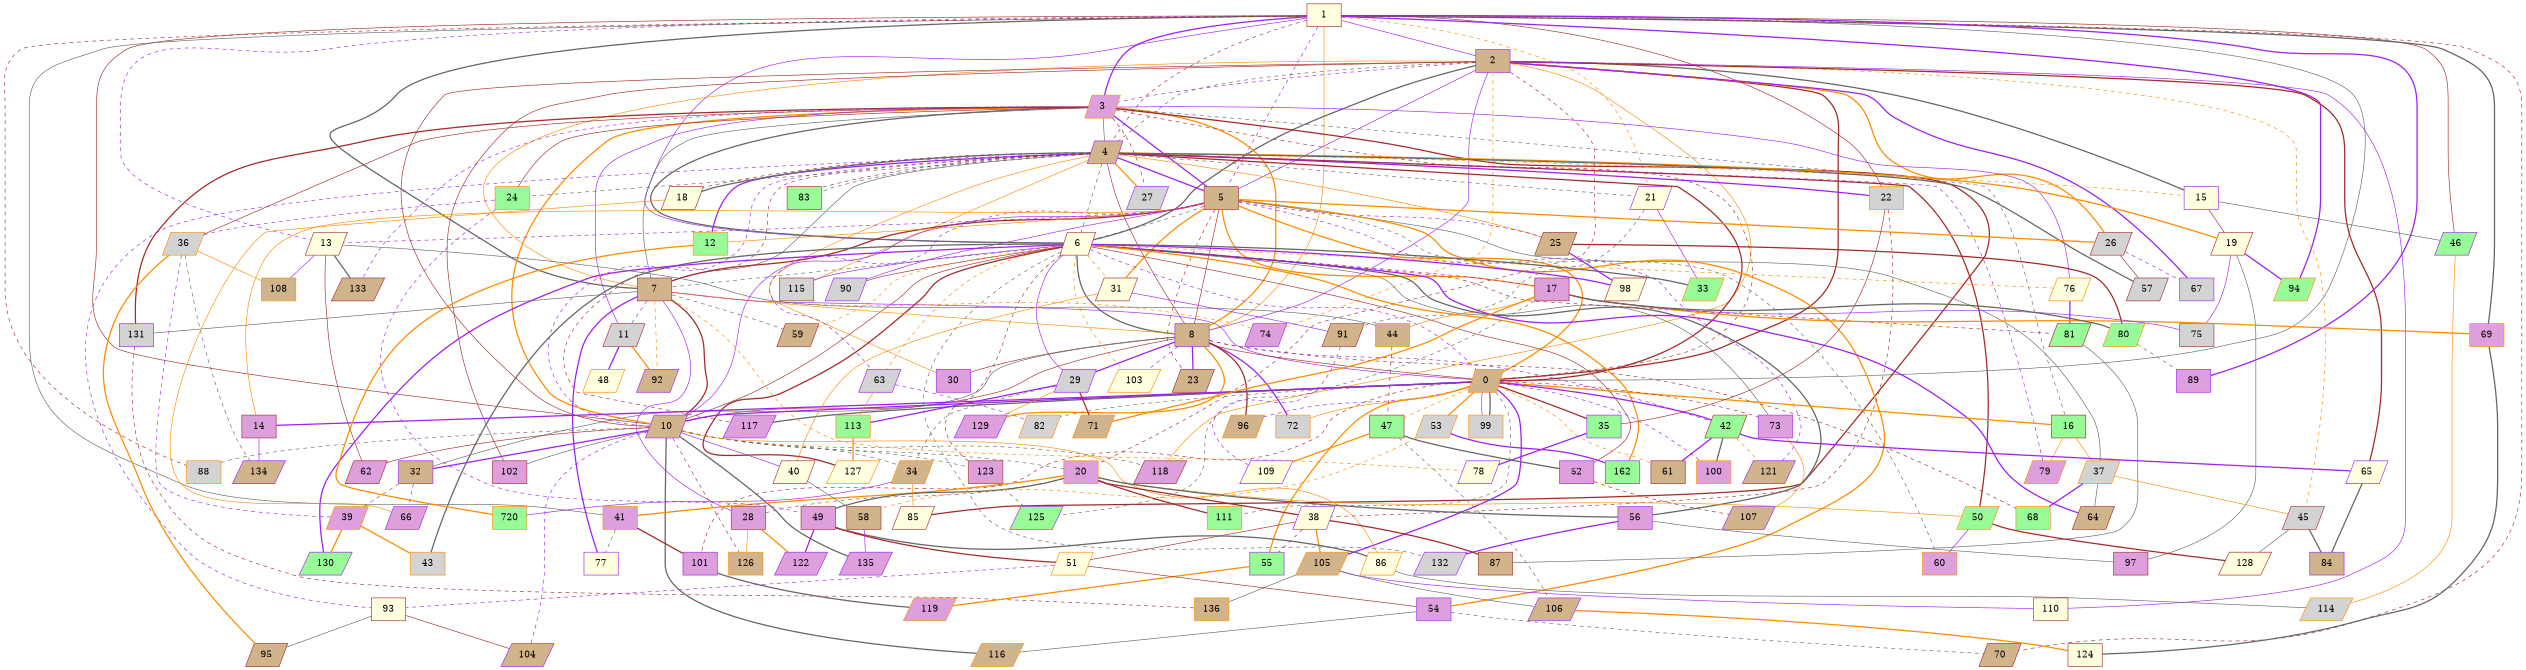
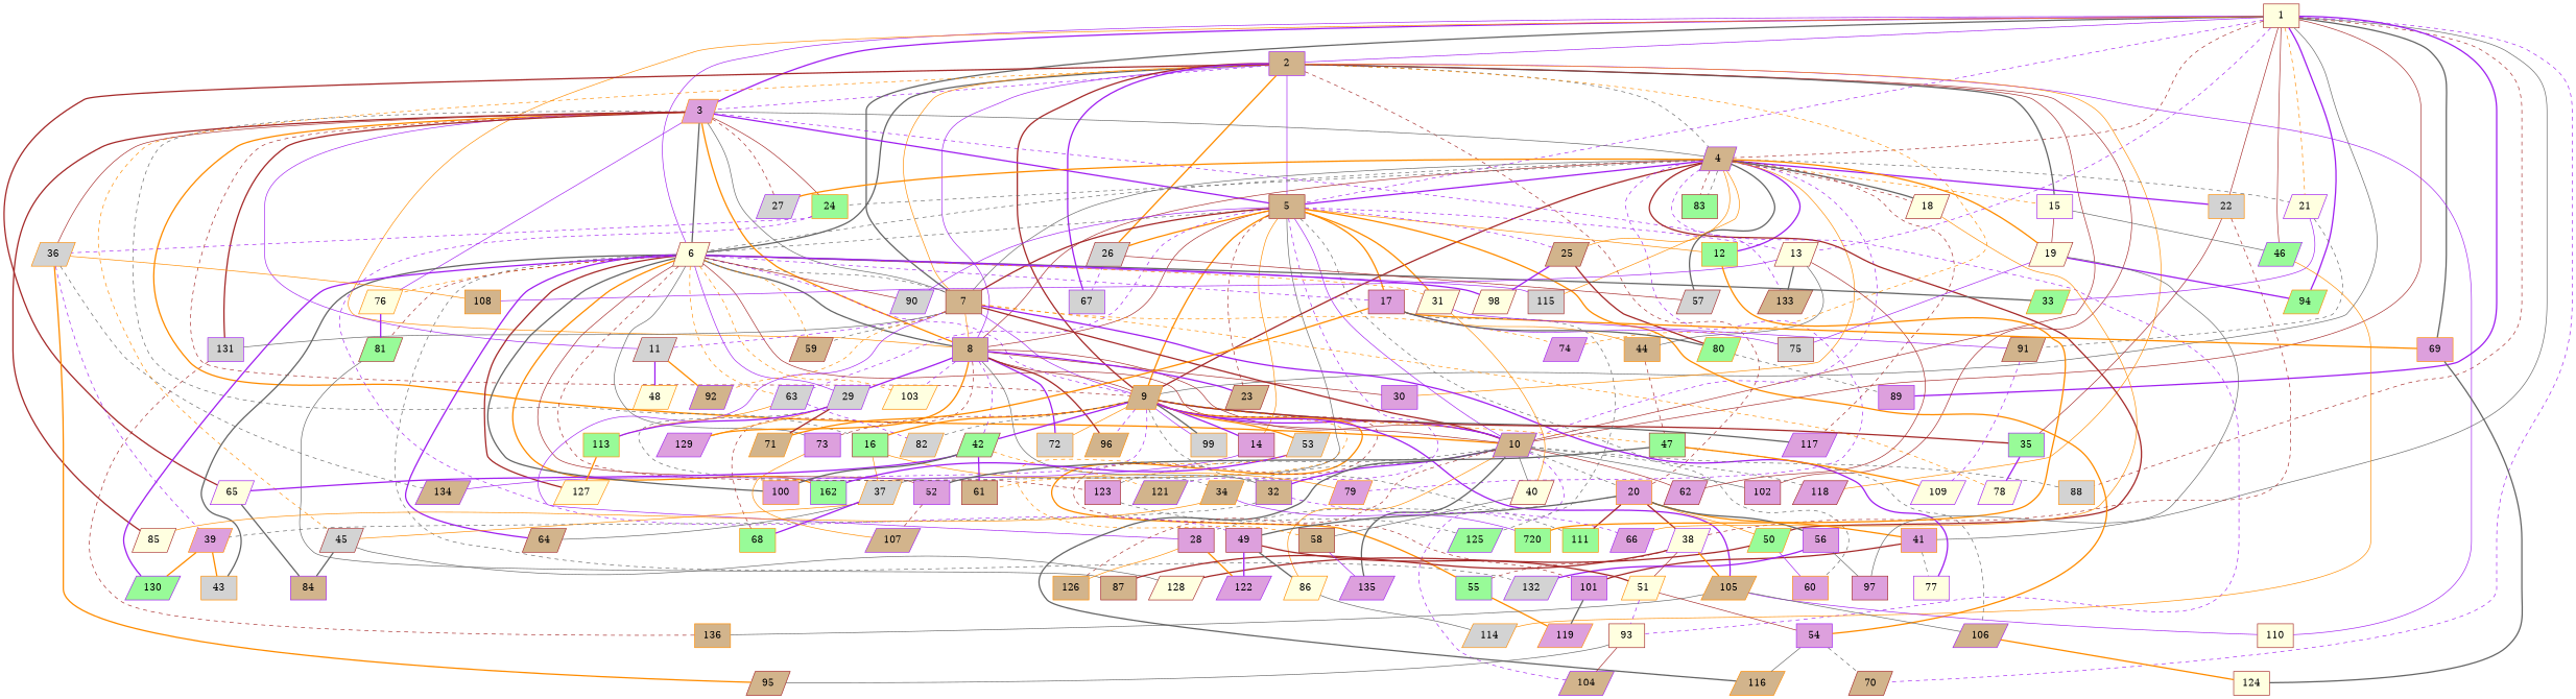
  graph {
    node [color=brown fillcolor=tan shape=parallelogram style=filled]
    edge [color=purple style=bold]
    1 [fillcolor=lightyellow shape=box]
    2 [color=purple shape=box]
    3 [color=darkorange fillcolor=plum]
    4 [color=purple]
    5 [shape=box]
    6 [fillcolor=lightyellow]
    7 [shape=box]
    8 [color=purple shape=box]
-   9 [color=darkorange label=0]
+   9 [color=darkorange]
    10 [color=purple]
    13 [fillcolor=lightyellow]
    21 [color=purple fillcolor=lightyellow]
    22 [color=darkorange fillcolor=lightgrey shape=box]
    41 [color=darkorange fillcolor=plum shape=box]
    46 [color=purple fillcolor=palegreen]
    69 [color=darkorange fillcolor=plum shape=box]
    70
    88 [color=darkorange fillcolor=lightgrey shape=box]
    89 [color=purple fillcolor=plum shape=box]
    94 [color=darkorange fillcolor=palegreen]
    15 [color=purple fillcolor=lightyellow shape=box]
    20 [color=darkorange fillcolor=plum shape=box]
    26 [fillcolor=lightgrey]
    45 [fillcolor=lightgrey]
    65 [color=purple fillcolor=lightyellow]
    67 [color=purple fillcolor=lightgrey shape=box]
    74 [color=purple fillcolor=plum]
    102 [fillcolor=plum shape=box]
    110 [fillcolor=lightyellow shape=box]
    118 [fillcolor=plum]
    11 [fillcolor=lightgrey]
    16 [fillcolor=palegreen shape=box]
    24 [color=darkorange fillcolor=palegreen shape=box]
    27 [color=purple fillcolor=lightgrey]
    36 [color=darkorange fillcolor=lightgrey]
    76 [color=darkorange fillcolor=lightyellow]
    85 [fillcolor=lightyellow]
    131 [color=purple fillcolor=lightgrey shape=box]
    133
    12 [color=darkorange fillcolor=palegreen shape=box]
    18 [fillcolor=lightyellow]
    19 [fillcolor=lightyellow]
    25
    30 [color=purple fillcolor=plum shape=box]
    50 [color=darkorange fillcolor=palegreen]
    57 [fillcolor=lightgrey]
    79 [color=darkorange fillcolor=plum]
    83 [fillcolor=palegreen shape=box]
    93 [fillcolor=lightyellow shape=box]
    115 [fillcolor=lightgrey shape=box]
    117 [color=purple fillcolor=plum]
    14 [fillcolor=plum shape=box]
    17 [fillcolor=plum shape=box]
    23
    31 [fillcolor=lightyellow]
    37 [color=darkorange fillcolor=lightgrey]
    54 [color=purple fillcolor=plum shape=box]
    60 [color=darkorange fillcolor=plum shape=box]
    63 [color=purple fillcolor=lightgrey]
    90 [color=purple fillcolor=lightgrey]
    121 [color=purple]
    29 [color=purple fillcolor=lightgrey]
    33 [color=darkorange fillcolor=palegreen]
    43 [color=darkorange fillcolor=lightgrey shape=box]
    52 [color=purple fillcolor=plum shape=box]
    56 [color=purple fillcolor=plum shape=box]
    59
    64
    73 [color=purple fillcolor=plum shape=box]
    81 [fillcolor=palegreen]
    98 [fillcolor=lightyellow]
    103 [color=darkorange fillcolor=lightyellow]
    n73 [color=purple fillcolor=palegreen label=162 shape=box]
    123 [fillcolor=plum shape=box]
    127 [color=darkorange fillcolor=lightyellow]
    130 [color=purple fillcolor=palegreen]
    132 [color=purple fillcolor=lightgrey]
    28 [fillcolor=plum shape=box]
    77 [color=purple fillcolor=lightyellow shape=box]
    78 [color=purple fillcolor=lightyellow]
    92 [color=purple]
    32 [color=purple shape=box]
    42 [fillcolor=palegreen]
    68 [color=darkorange fillcolor=palegreen shape=box]
    72 [color=darkorange fillcolor=lightgrey shape=box]
    96 [color=darkorange]
    129 [color=purple fillcolor=plum]
    35 [color=purple fillcolor=palegreen shape=box]
    47 [fillcolor=palegreen shape=box]
    53 [color=darkorange fillcolor=lightgrey]
    55 [color=purple fillcolor=palegreen shape=box]
    61 [shape=box]
    82 [color=darkorange fillcolor=lightgrey]
    99 [color=darkorange fillcolor=lightgrey shape=box]
    100 [color=darkorange fillcolor=plum shape=box]
    101 [color=purple fillcolor=plum shape=box]
    105 [color=darkorange]
    111 [color=darkorange fillcolor=palegreen shape=box]
    34 [color=darkorange]
    40 [fillcolor=lightyellow]
    62 [fillcolor=plum]
    86 [color=darkorange fillcolor=lightyellow]
    104 [color=purple]
    116 [color=darkorange]
    126 [color=darkorange shape=box]
    135 [color=purple fillcolor=plum]
    44 [color=darkorange shape=box]
    108 [color=darkorange shape=box]
    91
    38 [color=purple fillcolor=lightyellow]
    114 [color=darkorange fillcolor=lightgrey]
    124 [fillcolor=lightyellow shape=box]
    49 [fillcolor=plum shape=box]
    84 [color=purple shape=box]
    128 [fillcolor=lightyellow]
    48 [color=darkorange fillcolor=lightyellow]
    134 [color=purple]
    39 [color=darkorange fillcolor=plum]
    95
    136 [color=darkorange shape=box]
    n121 [color=darkorange fillcolor=palegreen label=720 shape=box]
    66 [color=purple fillcolor=plum]
    75 [fillcolor=lightgrey shape=box]
    97 [fillcolor=plum shape=box]
    80 [color=darkorange fillcolor=palegreen]
    71 [color=darkorange]
    125 [color=purple fillcolor=palegreen]
    113 [color=darkorange fillcolor=palegreen shape=box]
    107 [color=purple]
    87 [shape=box]
    122 [color=purple fillcolor=plum]
    106 [color=purple]
    109 [color=purple fillcolor=lightyellow]
    58 [shape=box]
    119 [color=darkorange fillcolor=plum]
    51 [color=darkorange fillcolor=lightyellow]
    1 -- 2 [style=solid]
    1 -- 3
    1 -- 4 [color=brown style=dashed]
    1 -- 5 [style=dashed]
    1 -- 6 [style=solid]
    1 -- 7 [color=gray40]
    1 -- 8 [color=darkorange style=solid]
    1 -- 9 [color=gray40 style=solid]
    1 -- 10 [color=brown style=solid]
    1 -- 13 [style=dashed]
    1 -- 21 [color=darkorange style=dashed]
    1 -- 22 [color=brown style=solid]
    1 -- 41 [color=gray40 style=solid]
    1 -- 46 [color=brown style=solid]
    1 -- 69 [color=gray40]
-   1 -- 70 [color=brown style=dashed]
+   1 -- 70 [style=dashed]
    1 -- 88 [color=brown style=dashed]
    1 -- 89
    1 -- 94
    2 -- 3 [style=dashed]
    2 -- 4 [color=gray40 style=dashed]
    2 -- 5 [style=solid]
    2 -- 6 [color=gray40]
    2 -- 7 [color=darkorange style=solid]
    2 -- 8 [style=solid]
    2 -- 9 [color=brown]
    2 -- 10 [color=brown style=solid]
    2 -- 15 [color=gray40]
    2 -- 20 [color=brown style=dashed]
    2 -- 26 [color=darkorange]
    2 -- 45 [color=darkorange style=dashed]
    2 -- 65 [color=brown]
    2 -- 67
    2 -- 74 [color=darkorange style=dashed]
    2 -- 102 [color=brown style=solid]
    2 -- 110 [style=solid]
    2 -- 118 [color=darkorange style=solid]
    3 -- 4 [color=gray40 style=solid]
    3 -- 5
    3 -- 6 [color=gray40]
    3 -- 7 [color=gray40 style=solid]
    3 -- 8 [color=darkorange]
    3 -- 9 [color=brown style=dashed]
    3 -- 10 [color=darkorange]
    3 -- 11 [style=solid]
    3 -- 16 [color=gray40 style=dashed]
    3 -- 24 [color=brown style=solid]
    3 -- 27 [color=brown style=dashed]
    3 -- 36 [color=brown style=solid]
    3 -- 76 [style=solid]
    3 -- 85 [color=brown]
    3 -- 131 [color=brown]
    3 -- 133 [style=dashed]
    4 -- 5
    4 -- 6 [color=gray40 style=dashed]
    4 -- 7 [color=gray40 style=solid]
    4 -- 8 [color=brown style=solid]
    4 -- 9 [color=brown]
    4 -- 10 [style=dashed]
    4 -- 21 [color=gray40 style=dashed]
    4 -- 22
    4 -- 15 [color=darkorange style=dashed]
    4 -- 24 [color=gray40 style=dashed]
    4 -- 27 [color=darkorange]
    4 -- 12
    4 -- 18 [color=brown style=dashed]
    4 -- 18 [color=gray40]
    4 -- 19 [color=darkorange]
    4 -- 25 [color=darkorange style=solid]
    4 -- 30 [color=darkorange style=solid]
    4 -- 50 [color=brown]
    4 -- 57 [color=gray40]
    4 -- 79 [style=dashed]
    4 -- 83 [color=brown style=dashed]
    4 -- 83 [color=gray40 style=dashed]
    4 -- 93 [style=dashed]
    4 -- 115 [color=darkorange style=solid]
    4 -- 117 [color=brown style=dashed]
    5 -- 6 [color=gray40 style=dashed]
    5 -- 7 [color=brown]
    5 -- 8 [color=brown style=solid]
    5 -- 9 [color=darkorange]
    5 -- 10 [style=solid]
    5 -- 13 [style=dashed]
    5 -- 26 [color=darkorange]
    5 -- 12 [color=darkorange style=solid]
    5 -- 25 [style=dashed]
    5 -- 14 [color=darkorange style=solid]
    5 -- 17 [color=darkorange]
    5 -- 23 [color=brown style=dashed]
    5 -- 31 [color=darkorange]
    5 -- 37 [color=gray40 style=solid]
    5 -- 54 [color=darkorange]
    5 -- 60 [color=gray40 style=dashed]
    5 -- 63 [style=dashed]
    5 -- 90 [style=solid]
    5 -- 121 [style=dashed]
    6 -- 7 [color=gray40 style=dashed]
    6 -- 8 [color=gray40]
    6 -- 9 [style=dashed]
    6 -- 10 [color=brown style=solid]
    6 -- 76 [color=darkorange style=dashed]
    6 -- 115 [style=solid]
    6 -- 17 [style=dashed]
    6 -- 31 [color=darkorange style=dashed]
    6 -- 63 [color=darkorange style=dashed]
    6 -- 90 [color=brown style=solid]
    6 -- 29 [style=solid]
    6 -- 33 [color=gray40]
    6 -- 43 [color=gray40]
    6 -- 52 [color=brown style=solid]
-   6 -- 56 [color=gray40]
+   6 -- 100 [color=gray40]
    6 -- 59 [color=darkorange style=dashed]
    6 -- 64
    6 -- 73 [color=gray40 style=solid]
    6 -- 81 [color=brown style=dashed]
    6 -- 98
    6 -- 103 [color=darkorange style=dashed]
    6 -- n73 [color=darkorange]
    6 -- 123 [color=brown style=dashed]
    6 -- 127 [color=brown]
    6 -- 130
    6 -- 132 [color=gray40 style=dashed]
    7 -- 8 [color=darkorange style=solid]
    7 -- 9 [style=solid]
    7 -- 10 [color=brown]
    7 -- 74 [color=darkorange style=dashed]
    7 -- 11 [style=dashed]
    7 -- 131 [color=gray40 style=solid]
    7 -- 59 [color=gray40 style=dashed]
    7 -- 28 [style=solid]
    7 -- 77
    7 -- 78 [color=darkorange style=dashed]
    7 -- 92 [color=darkorange style=dashed]
    8 -- 9 [color=brown style=solid]
    8 -- 10 [color=brown style=solid]
    8 -- 30 [color=brown style=solid]
    8 -- 23
    8 -- 29
    8 -- 103 [style=dashed]
    8 -- 32 [color=gray40 style=solid]
    8 -- 42 [style=dashed]
    8 -- 68 [color=brown style=dashed]
    8 -- 72
    8 -- 96 [color=brown]
    8 -- 129 [color=darkorange]
    9 -- 10
    9 -- 16 [color=darkorange]
    9 -- 117 [color=gray40]
    9 -- 14
    9 -- 73 [color=brown style=dashed]
    9 -- 42
    9 -- 72 [color=darkorange style=solid]
    9 -- 96 [style=dashed]
    9 -- 35 [color=brown]
    9 -- 47 [color=darkorange style=dashed]
    9 -- 53 [color=darkorange]
    9 -- 55 [color=darkorange]
    9 -- 61 [color=darkorange style=dashed]
    9 -- 82 [color=gray40 style=dashed]
    9 -- 99 [style=solid]
    9 -- 99 [color=gray40]
    9 -- 100 [style=dashed]
    9 -- 101 [color=brown style=dashed]
    9 -- 105
    9 -- 111 [color=gray40 style=dashed]
    10 -- 88 [color=gray40 style=dashed]
    10 -- 20 [color=gray40 style=dashed]
    10 -- 102 [color=gray40 style=solid]
    10 -- 118 [color=gray40 style=dashed]
    10 -- 123 [color=gray40 style=dashed]
    10 -- 32
    10 -- 34 [color=gray40 style=dashed]
-   10 -- 40 [style=solid]
+   10 -- 40 [color=gray40 style=solid]
    10 -- 62 [color=brown style=solid]
    10 -- 86 [color=darkorange style=solid]
    10 -- 104 [style=dashed]
    10 -- 116 [color=gray40]
    10 -- 126 [color=brown style=dashed]
    10 -- 135 [color=gray40]
    13 -- 133 [color=gray40]
    13 -- 62 [color=brown style=solid]
    13 -- 44 [color=gray40 style=solid]
    13 -- 108 [style=solid]
    21 -- 33 [style=solid]
    21 -- 91 [color=gray40 style=dashed]
    22 -- 35 [color=brown style=solid]
    22 -- 38 [color=brown style=dashed]
    41 -- 77 [color=gray40 style=dashed]
    41 -- 101 [color=brown]
    46 -- 114 [color=darkorange style=solid]
    69 -- 124 [color=gray40]
    15 -- 46 [color=gray40 style=solid]
    15 -- 19 [color=brown style=solid]
    20 -- 41 [color=darkorange]
    20 -- 50 [color=darkorange style=solid]
    20 -- 56 [color=gray40]
    20 -- 28 [color=gray40 style=dashed]
    20 -- 111 [color=brown]
    20 -- 38 [color=brown]
    20 -- 49 [color=gray40]
    26 -- 67 [style=dashed]
    26 -- 57 [color=brown style=solid]
    45 -- 84 [color=gray40]
    45 -- 128 [color=gray40 style=solid]
    65 -- 84 [color=gray40]
    11 -- 92 [color=darkorange]
    11 -- 48
    16 -- 79 [color=darkorange style=solid]
    16 -- 37 [color=darkorange style=solid]
    24 -- 36 [style=dashed]
    24 -- 49 [style=dashed]
    36 -- 108 [color=darkorange style=solid]
    36 -- 134 [color=gray40 style=dashed]
    36 -- 39 [style=dashed]
    36 -- 95 [color=darkorange]
    76 -- 81
    131 -- 136 [color=brown style=dashed]
    12 -- n121 [color=darkorange]
    18 -- 66 [color=darkorange style=solid]
    19 -- 94
    19 -- 75 [style=solid]
    19 -- 97 [color=gray40 style=solid]
    25 -- 98
    25 -- 80 [color=brown]
    50 -- 60 [style=solid]
    50 -- 128 [color=brown]
    93 -- 104 [color=brown style=solid]
    93 -- 95 [color=gray40 style=solid]
    14 -- 134 [style=solid]
    17 -- 69 [color=darkorange]
    17 -- 44 [color=darkorange style=solid]
    17 -- 75 [style=solid]
    17 -- 80 [color=gray40]
    17 -- 71 [color=darkorange]
    17 -- 125 [color=gray40 style=dashed]
    31 -- 40 [color=darkorange style=solid]
    31 -- 91 [style=solid]
    37 -- 45 [color=darkorange style=solid]
    37 -- 64 [color=gray40 style=solid]
    37 -- 68
    54 -- 70 [color=gray40 style=dashed]
    54 -- 116 [color=gray40 style=solid]
    63 -- 82 [style=dashed]
    63 -- 113 [color=darkorange style=solid]
    29 -- 129 [color=darkorange style=solid]
    29 -- 34 [color=gray40 style=dashed]
    29 -- 71 [color=brown]
    29 -- 113
    52 -- 107 [color=brown style=dashed]
    56 -- 132
    56 -- 97 [color=gray40 style=solid]
    73 -- 107 [color=darkorange style=solid]
    81 -- 87 [color=gray40 style=solid]
    123 -- 125 [color=gray40 style=dashed]
    28 -- 126 [color=darkorange style=solid]
    28 -- 122 [color=darkorange]
    32 -- 39 [color=gray40 style=dashed]
    32 -- 66 [style=dashed]
    42 -- 65
    42 -- 121 [color=darkorange style=dashed]
    42 -- 61
    42 -- 100 [color=gray40]
    35 -- 78
    47 -- 52 [color=gray40]
    47 -- 106 [color=gray40 style=dashed]
    47 -- 109 [color=darkorange]
    53 -- n73
    53 -- 58 [color=darkorange style=dashed]
    55 -- 119 [color=darkorange]
    101 -- 119 [color=gray40]
    105 -- 110 [style=solid]
    105 -- 136 [color=gray40 style=solid]
    105 -- 106 [color=gray40 style=solid]
    34 -- 85 [color=darkorange style=solid]
    34 -- n121 [style=solid]
    40 -- 58 [color=gray40 style=solid]
    86 -- 114 [color=gray40 style=solid]
    44 -- 47 [color=brown style=dashed]
    91 -- 109 [style=dashed]
    38 -- 55 [color=brown style=dashed]
    38 -- 105 [color=darkorange]
    38 -- 87 [color=brown]
    38 -- 51 [color=brown style=solid]
    49 -- 86 [color=gray40]
    49 -- 122
    49 -- 51 [color=brown]
    39 -- 43 [color=darkorange]
    39 -- 130 [color=darkorange]
    80 -- 89 [color=gray40 style=dashed]
    113 -- 127 [color=darkorange]
    106 -- 124 [color=darkorange]
    58 -- 135 [style=solid]
    51 -- 93 [style=dashed]
    51 -- 54 [color=brown style=solid]
  }
